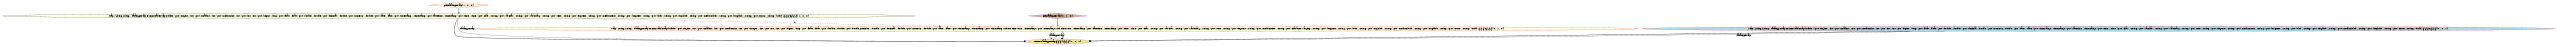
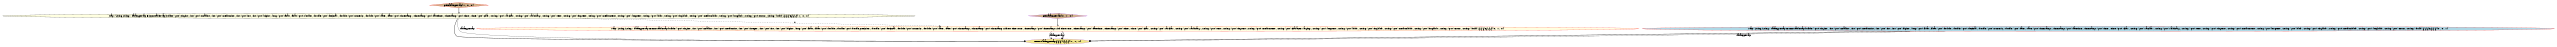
  digraph {
    node [color=red fillcolor=lightyellow shape=ellipse style=filled]
    edge [arrowhead=vee style=bold]
    n1 [color=purple fillcolor=khaki label="return dataTypeMap@@@4@@@['1', '1', '1']"]
    n2 [label="Map<String,String> dataTypeMap = ImmutableMap.builder().put(\"tinyint\",\"int\").put(\"smallint\",\"int\").put(\"mediumint\",\"int\").put(\"integer\",\"int\").put(\"int\",\"int\").put(\"bigint\",\"long\").put(\"float\",\"float\").put(\"double\",\"double\").put(\"double precision\",\"double\").put(\"decimal\",\"double\").put(\"numeric\",\"double\").put(\"date\",\"date\").put(\"timestamp\",\"timestamp\").put(\"timestamp without time zone\",\"timestamp\").put(\"timestamp with time zone\",\"timestamp\").put(\"datetime\",\"timestamp\").put(\"time\",\"time\").put(\"char\",\"string\").put(\"varchar\",\"string\").put(\"varbinary\",\"string\").put(\"text\",\"string\").put(\"tinytext\",\"string\").put(\"mediumtext\",\"string\").put(\"character varying\",\"string\").put(\"longtext\",\"string\").put(\"blob\",\"string\").put(\"tinyblob\",\"string\").put(\"mediumblob\",\"string\").put(\"longblob\",\"string\").put(\"enum\",\"string\").build()@@@3@@@['0', '1', '0']"]
-   n3 [label="getDataTypeMap['1', '0', '0']" shape=diamond]
+   n3 [fillcolor=tan label="getDataTypeMap['1', '0', '0']" shape=diamond]
    n4 [color=black label="Map<String,String> dataTypeMap = ImmutableMap.builder().put(\"tinyint\",\"int\").put(\"smallint\",\"int\").put(\"mediumint\",\"int\").put(\"int\",\"int\").put(\"bigint\",\"long\").put(\"float\",\"float\").put(\"double\",\"double\").put(\"decimal\",\"double\").put(\"numeric\",\"double\").put(\"date\",\"date\").put(\"timestamp\",\"timestamp\").put(\"datetime\",\"timestamp\").put(\"time\",\"time\").put(\"char\",\"string\").put(\"varchar\",\"string\").put(\"varbinary\",\"string\").put(\"text\",\"string\").put(\"tinytext\",\"string\").put(\"mediumtext\",\"string\").put(\"longtext\",\"string\").put(\"blob\",\"string\").put(\"tinyblob\",\"string\").put(\"mediumblob\",\"string\").put(\"longblob\",\"string\").put(\"enum\",\"string\").build()@@@3@@@['1', '0', '0']"]
    n5 [fillcolor=lightblue label="Map<String,String> dataTypeMap = ImmutableMap.builder().put(\"tinyint\",\"int\").put(\"smallint\",\"int\").put(\"mediumint\",\"int\").put(\"int\",\"int\").put(\"bigint\",\"long\").put(\"float\",\"float\").put(\"double\",\"double\").put(\"decimal\",\"double\").put(\"numeric\",\"double\").put(\"date\",\"date\").put(\"timestamp\",\"timestamp\").put(\"datetime\",\"timestamp\").put(\"time\",\"time\").put(\"char\",\"string\").put(\"varchar\",\"string\").put(\"varbinary\",\"string\").put(\"text\",\"string\").put(\"tinytext\",\"string\").put(\"mediumtext\",\"string\").put(\"longtext\",\"string\").put(\"blob\",\"string\").put(\"tinyblob\",\"string\").put(\"mediumblob\",\"string\").put(\"longblob\",\"string\").put(\"enum\",\"string\").build()@@@3@@@['0', '0', '1']"]
    n6 [color=purple fillcolor=tan label="getDataTypeMap['0', '1', '0']" shape=diamond]
    n2 -> n1 [label=dataTypeMap style=solid]
    n2 -> n1 [arrowhead=box]
    n3 -> n4 [arrowhead=odot]
    n4 -> n1 [arrowhead=box]
    n4 -> n1 [arrowhead=odot label=dataTypeMap style=solid]
    n4 -> n2 [label=0 style=dashed]
    n5 -> n1 [arrowhead=box]
    n5 -> n1 [label=dataTypeMap style=solid]
    n6 -> n2 [arrowhead=odot]
  }
